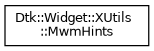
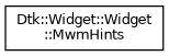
  digraph {
    rankdir=LR
-   n1 [color=black fillcolor=white fontname=Helvetica fontsize=10 height=0.2 label="Dtk::Widget::XUtils\l::MwmHints" shape=record style=filled width=0.4]
+   n1 [color=black fillcolor=white fontname=Helvetica fontsize=10 height=0.2 label="Dtk::Widget::Widget\l::MwmHints" shape=record style=filled width=0.4]
  }
